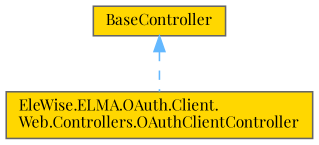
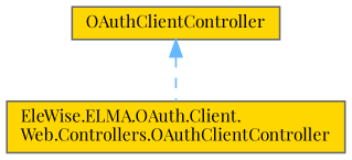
  digraph {
    fontname="Playfair Display"
    node [color=gray40 fillcolor=gold fontname="Playfair Display" fontsize=10 shape=box style=filled]
    n1 [fontcolor=black height=0.2 label="EleWise.ELMA.OAuth.Client.\lWeb.Controllers.OAuthClientController" width=0.4]
-   n2 [height=0.2 label=BaseController width=0.4]
+   n2 [height=0.2 label=OAuthClientController width=0.4]
    n2 -> n1 [color=steelblue1 dir=back fontname="Playfair Display" fontsize=10 labelfontname=Helvetica labelfontsize=10 style=dashed]
  }
